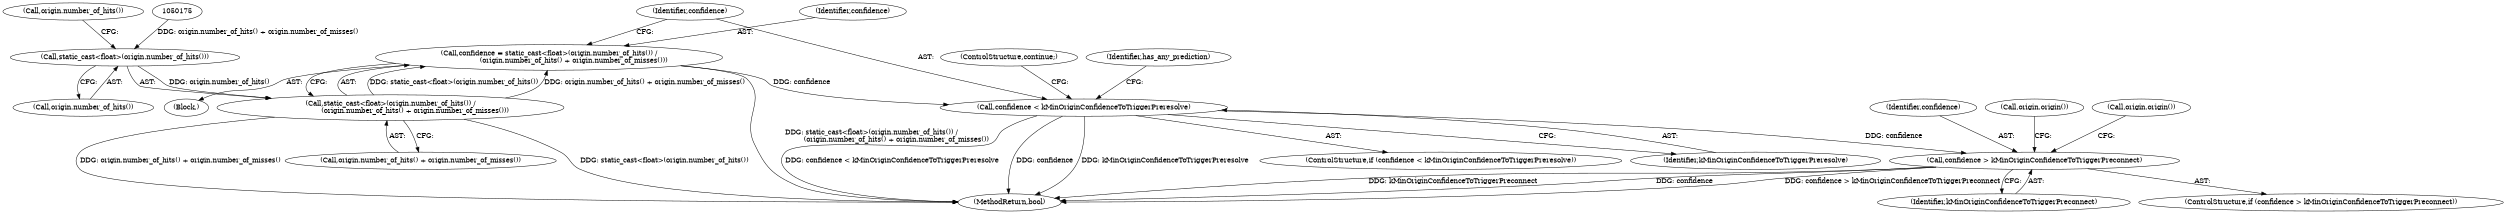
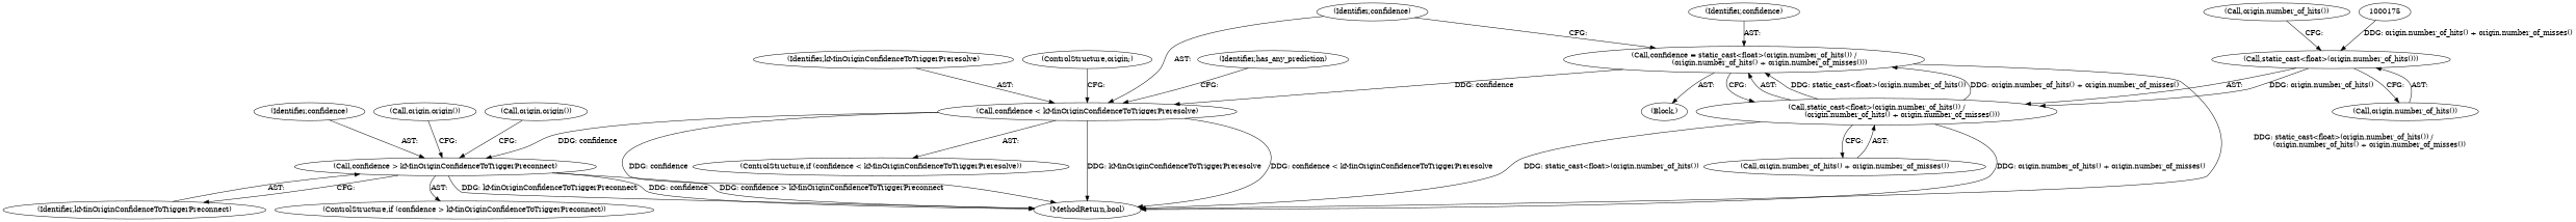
  digraph {
    n1 [label="(Call,confidence > kMinOriginConfidenceToTriggerPreconnect)"]
    n2 [label="(Identifier,kMinOriginConfidenceToTriggerPreconnect)"]
    n3 [label="(MethodReturn,bool)"]
    n4 [label="(ControlStructure,if (confidence > kMinOriginConfidenceToTriggerPreconnect))"]
    n5 [label="(Call,confidence < kMinOriginConfidenceToTriggerPreresolve)"]
    n6 [label="(ControlStructure,if (confidence < kMinOriginConfidenceToTriggerPreresolve))"]
    n7 [label="(Identifier,kMinOriginConfidenceToTriggerPreresolve)"]
    n8 [label="(Call,confidence = static_cast<float>(origin.number_of_hits()) /\n                       (origin.number_of_hits() + origin.number_of_misses()))"]
    n9 [label="(Call,static_cast<float>(origin.number_of_hits()) /\n                       (origin.number_of_hits() + origin.number_of_misses()))"]
    n10 [label="(Block,)"]
    n11 [label="(Call,origin.number_of_hits() + origin.number_of_misses())"]
    n12 [label="(Call,static_cast<float>(origin.number_of_hits()))"]
    n13 [label="(Call,origin.number_of_hits())"]
    n14 [label="(Identifier,confidence)"]
-   n15 [label="(ControlStructure,continue;)"]
+   n15 [label="(ControlStructure,origin;)"]
    n16 [label="(Call,origin.number_of_hits())"]
    n17 [label="(Identifier,confidence)"]
    n18 [label="(Identifier,has_any_prediction)"]
    n19 [label="(Call,origin.origin())"]
    n20 [label="(Identifier,confidence)"]
    n21 [label="(Call,origin.origin())"]
-   1000175 [label=1050175]
+   1000175
    n1 -> n2 [label="CFG: "]
    n1 -> n3 [label="DDG: kMinOriginConfidenceToTriggerPreconnect"]
    n1 -> n3 [label="DDG: confidence"]
    n1 -> n3 [label="DDG: confidence > kMinOriginConfidenceToTriggerPreconnect"]
    n1 -> n4 [label="AST: "]
    n2 -> n1 [label="AST: "]
    n5 -> n1 [label="DDG: confidence"]
    n5 -> n3 [label="DDG: confidence < kMinOriginConfidenceToTriggerPreresolve"]
    n5 -> n3 [label="DDG: confidence"]
    n5 -> n3 [label="DDG: kMinOriginConfidenceToTriggerPreresolve"]
    n5 -> n6 [label="AST: "]
-   n5 -> n7 [label="CFG: "]
    n7 -> n5 [label="AST: "]
    n8 -> n3 [label="DDG: static_cast<float>(origin.number_of_hits()) /\n                       (origin.number_of_hits() + origin.number_of_misses())"]
    n8 -> n5 [label="DDG: confidence"]
    n8 -> n9 [label="CFG: "]
    n8 -> n10 [label="AST: "]
    n9 -> n3 [label="DDG: origin.number_of_hits() + origin.number_of_misses()"]
    n9 -> n3 [label="DDG: static_cast<float>(origin.number_of_hits())"]
    n9 -> n8 [label="AST: "]
    n9 -> n8 [label="DDG: static_cast<float>(origin.number_of_hits())"]
    n9 -> n8 [label="DDG: origin.number_of_hits() + origin.number_of_misses()"]
    n9 -> n11 [label="CFG: "]
    n11 -> n9 [label="AST: "]
    n12 -> n9 [label="AST: "]
    n12 -> n9 [label="DDG: origin.number_of_hits()"]
    n12 -> n13 [label="CFG: "]
    n13 -> n12 [label="AST: "]
    n14 -> n1 [label="AST: "]
    n15 -> n5 [label="CFG: "]
    n16 -> n12 [label="CFG: "]
    n17 -> n5 [label="AST: "]
    n17 -> n8 [label="CFG: "]
    n18 -> n5 [label="CFG: "]
    n19 -> n1 [label="CFG: "]
    n20 -> n8 [label="AST: "]
    n21 -> n1 [label="CFG: "]
    1000175 -> n12 [label="DDG: origin.number_of_hits() + origin.number_of_misses()"]
  }
